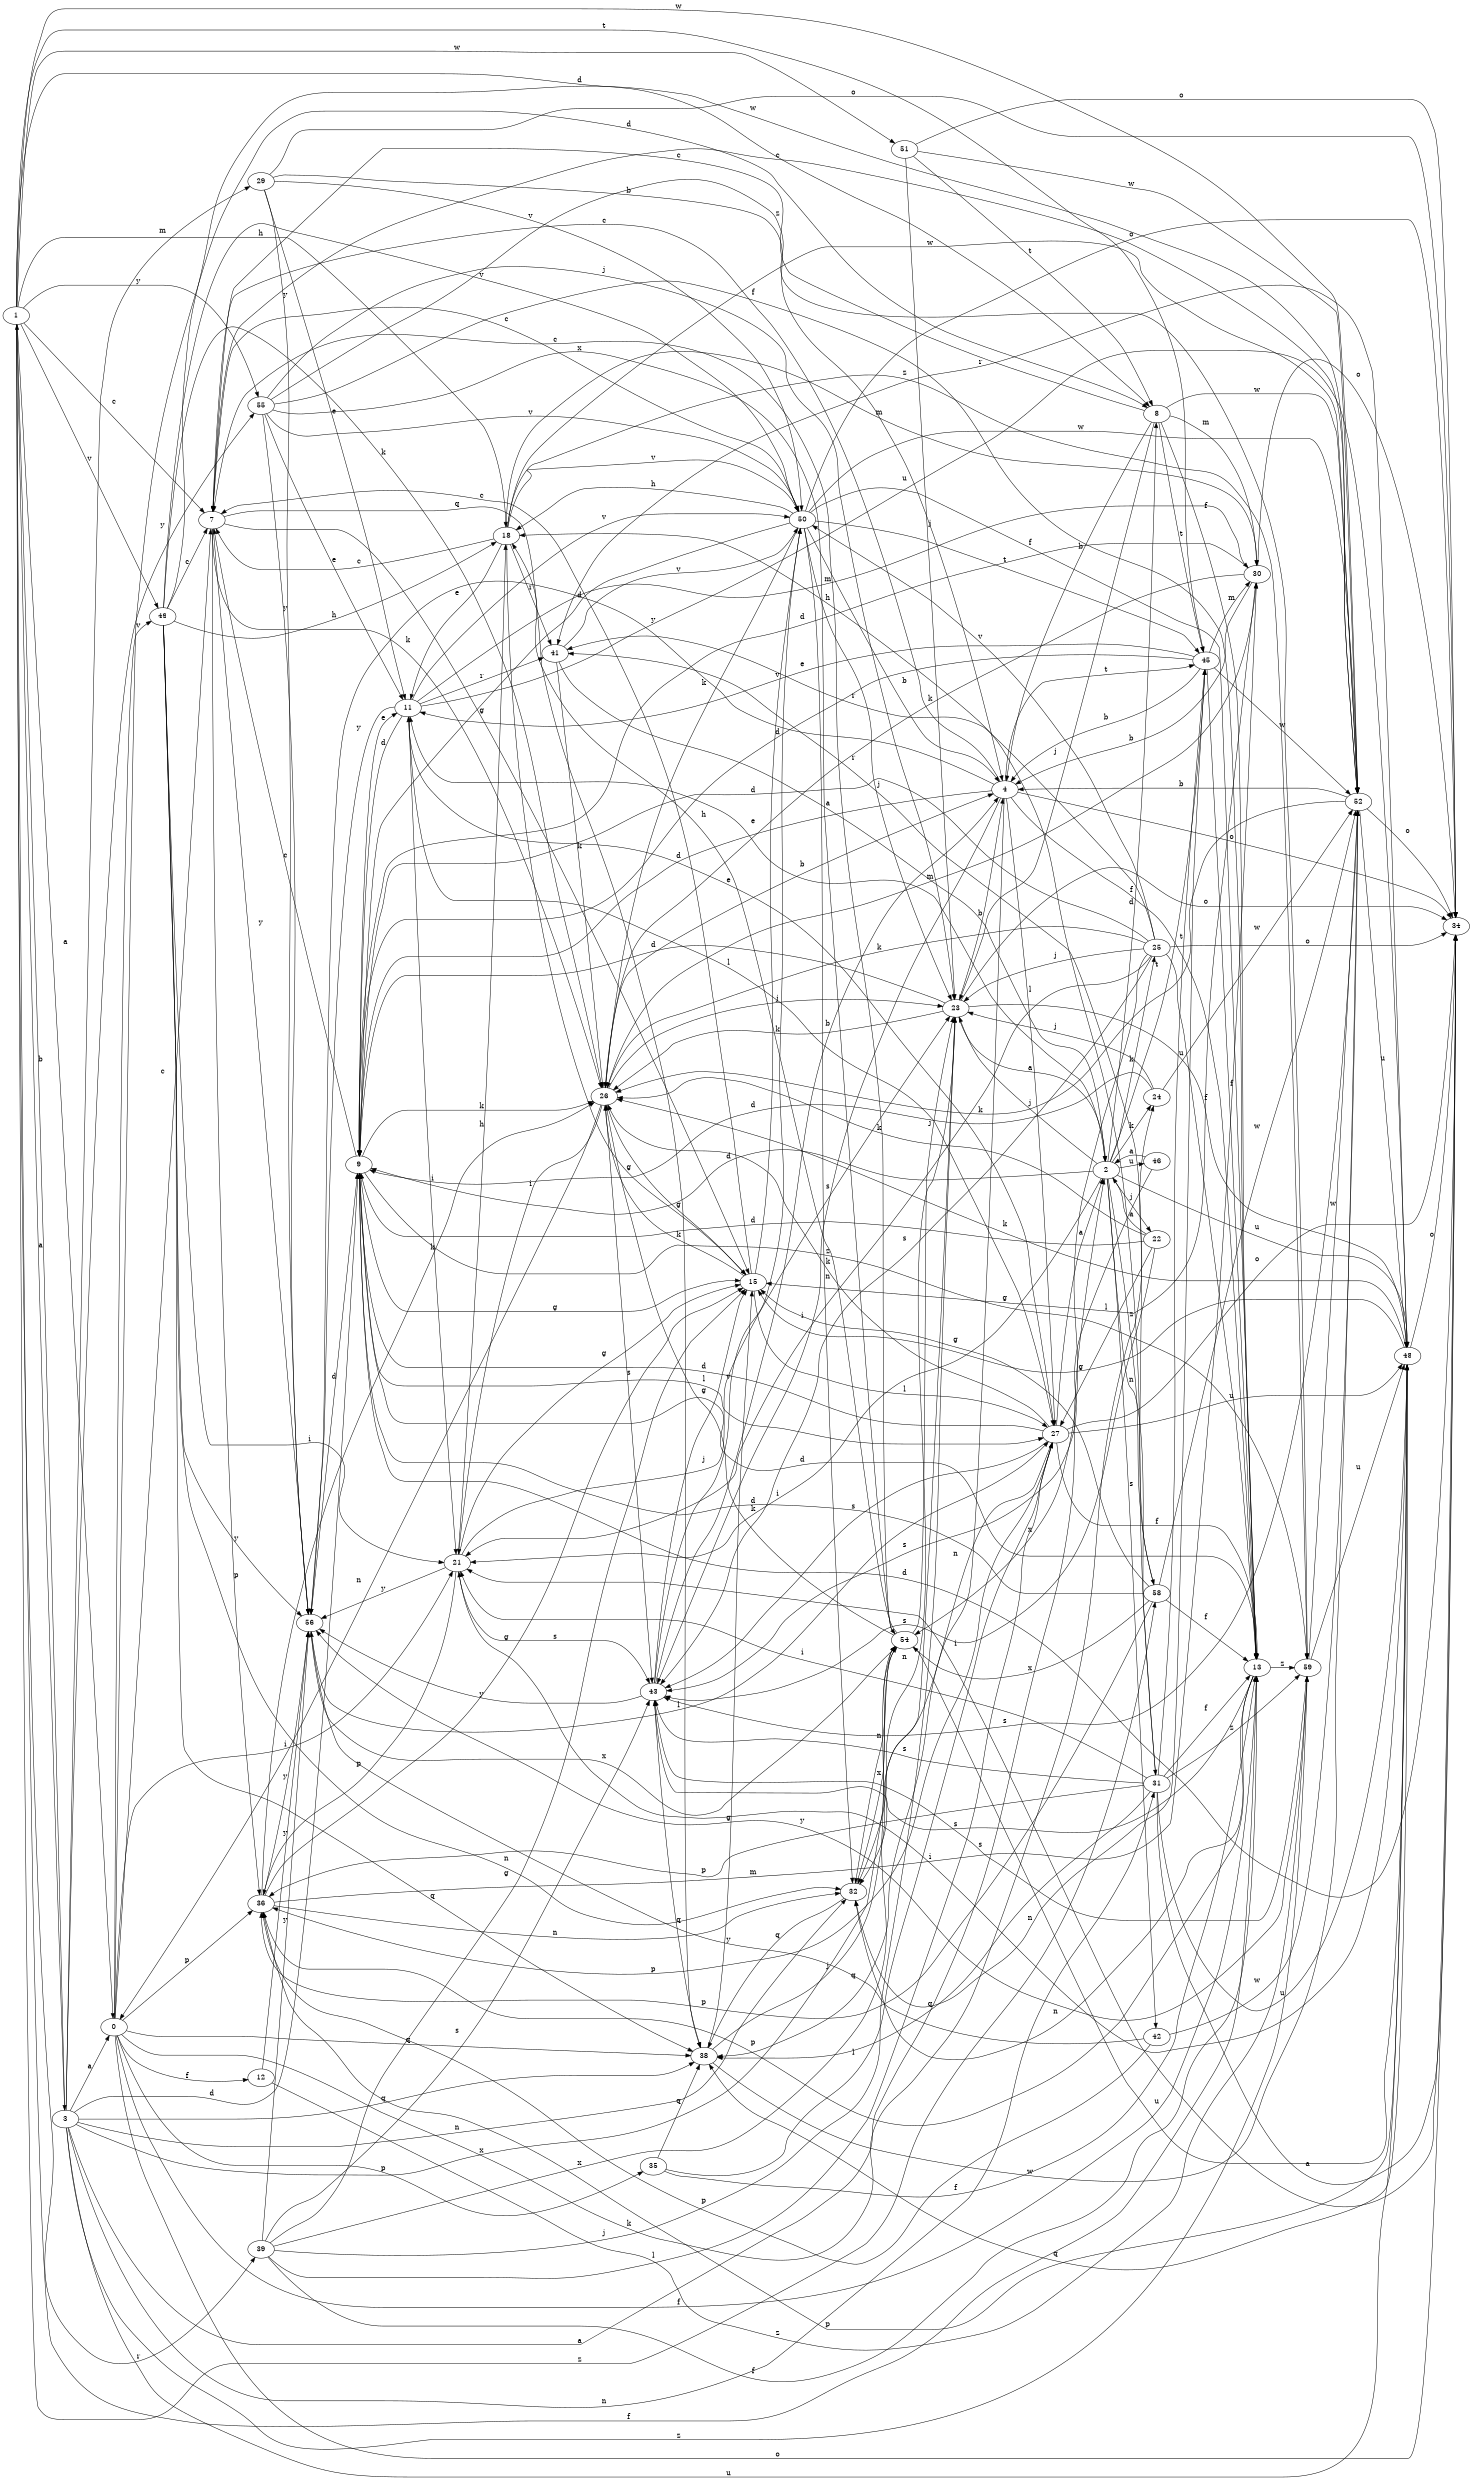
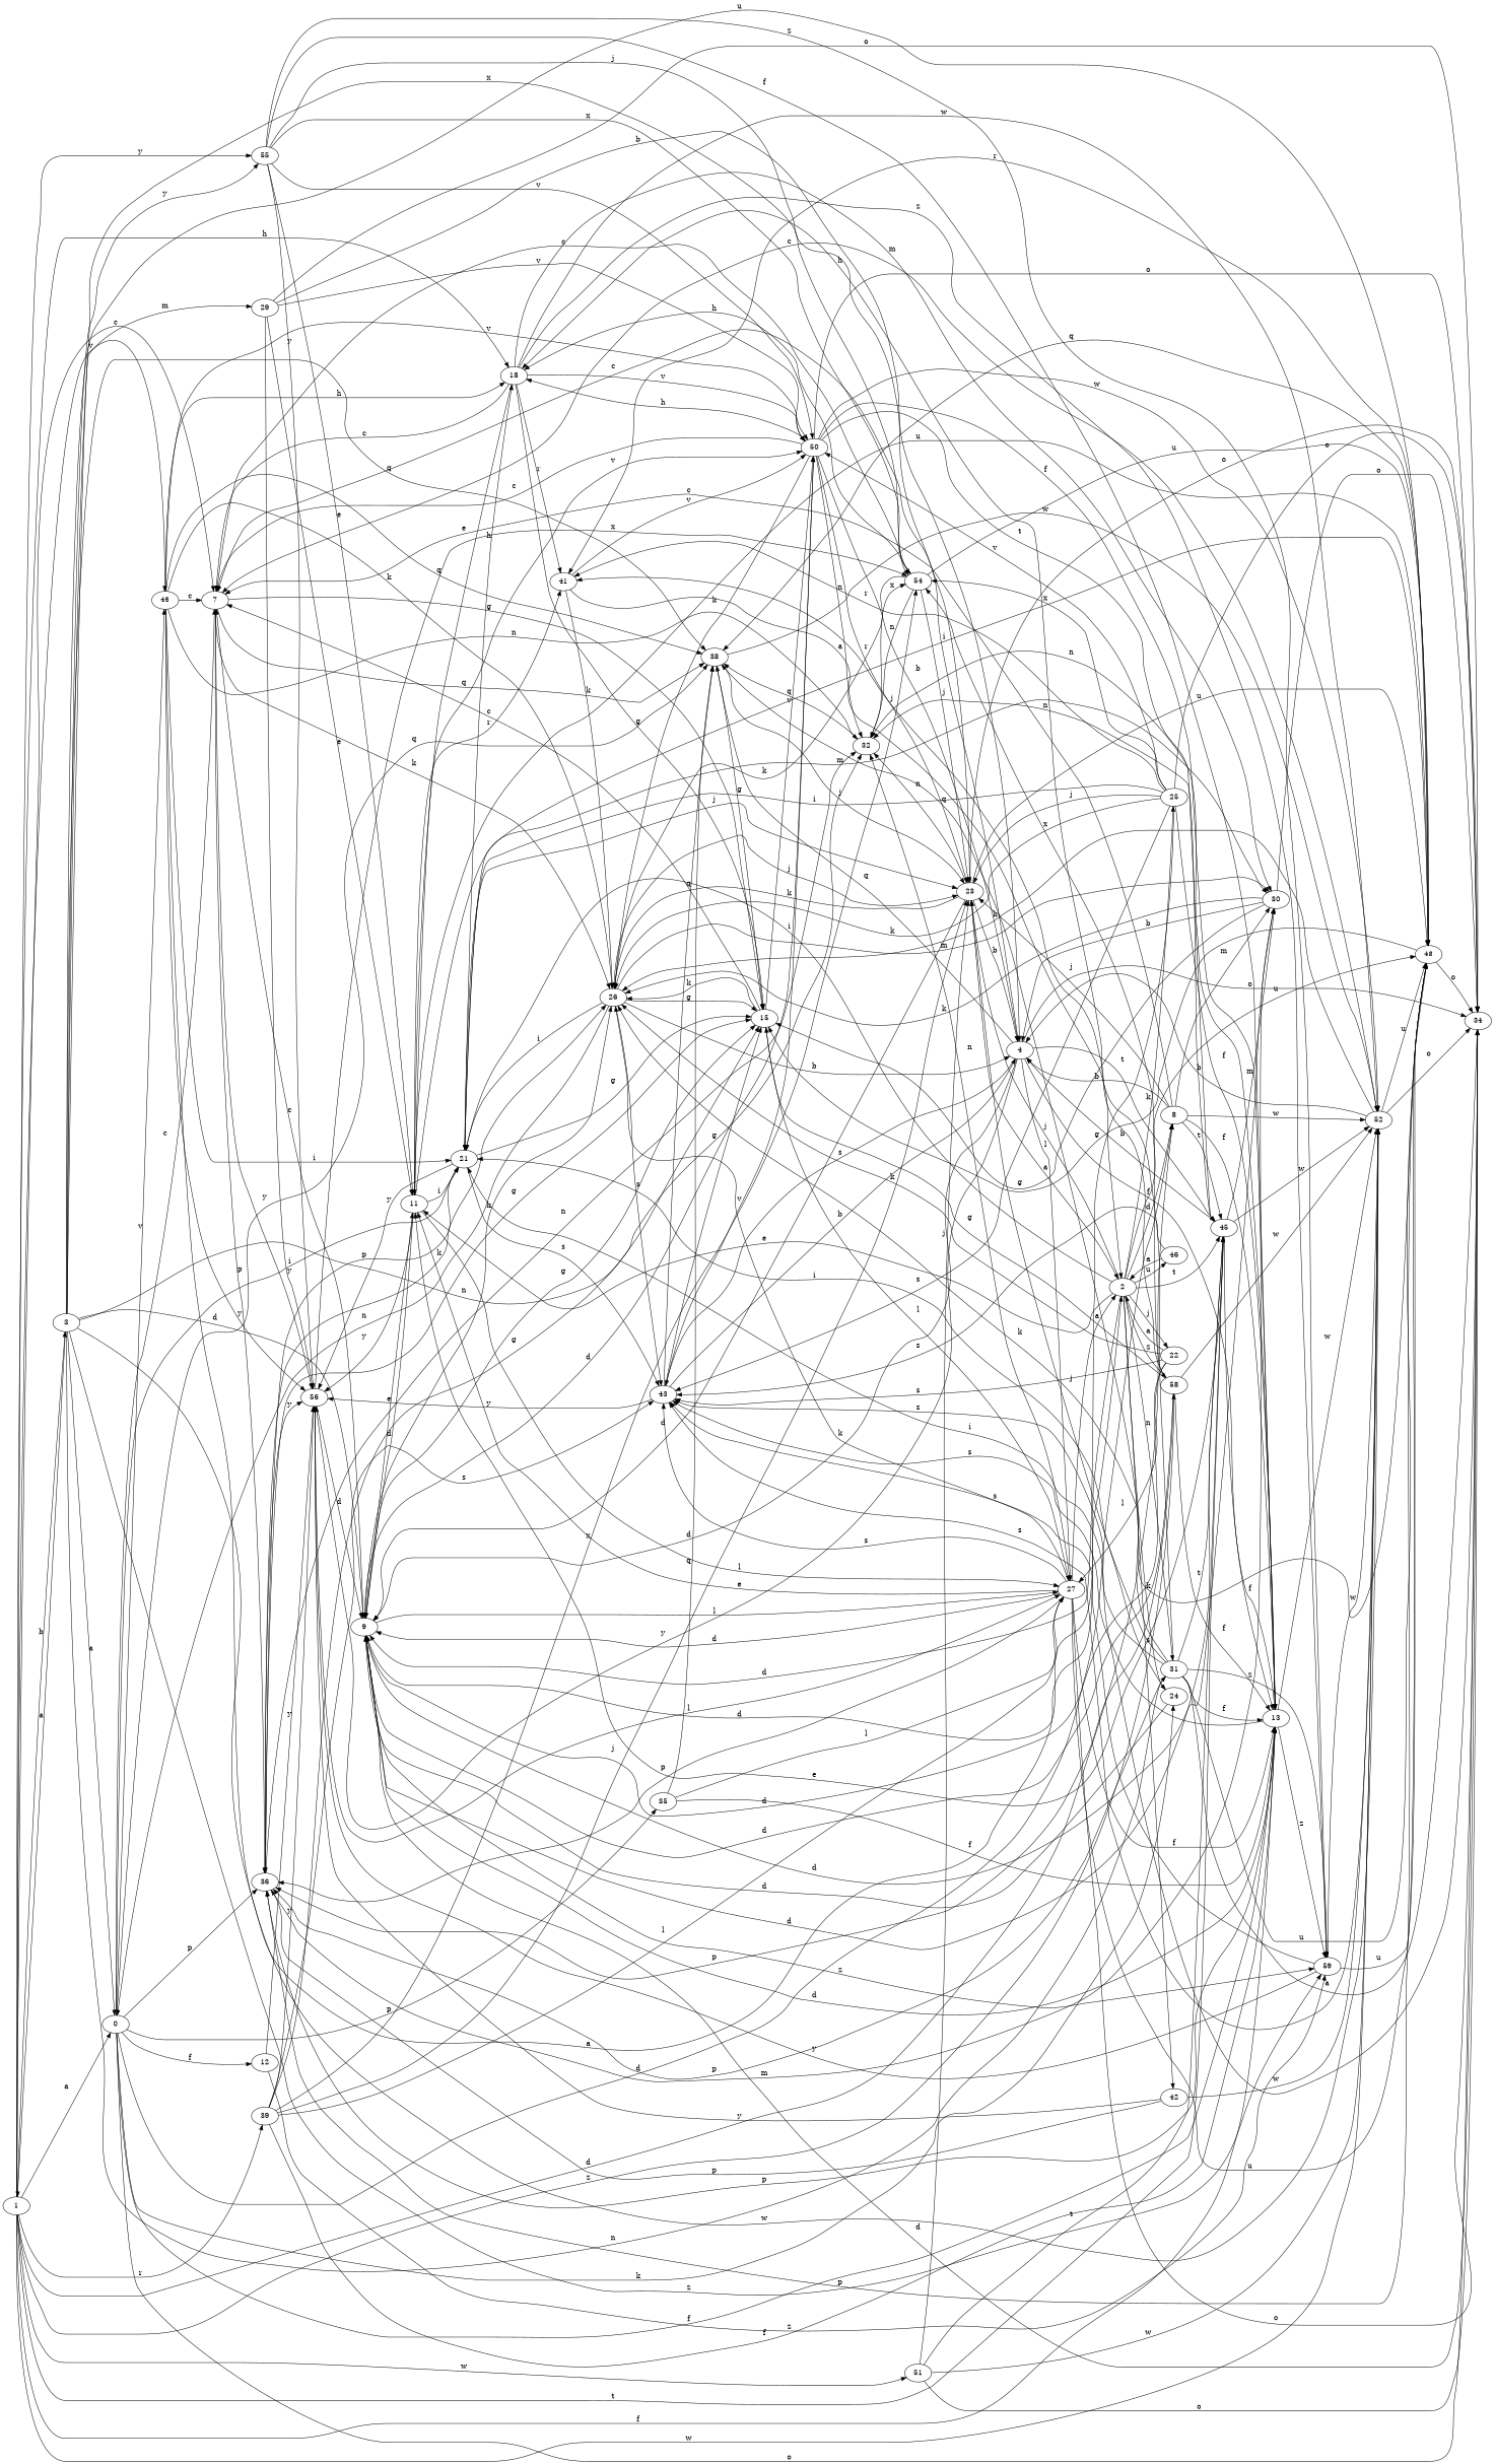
  strict digraph {
    rankdir=LR
    0
    7
    8
    12
    13
    21
    24
    34
    35
    36
    38
    49
    56
    15
    26
    45
    52
    23
    4
    30
    59
    9
    32
    43
    18
    27
    50
    1
    3
    39
    51
    55
    58
    2
    31
    48
    29
    54
    11
    41
    22
    25
    42
    46
    0 -> 7 [label=c]
    0 -> 8 [label=d]
    0 -> 12 [label=f]
    0 -> 13 [label=f]
    0 -> 21 [label=i]
    0 -> 24 [label=k]
    0 -> 34 [label=o]
    0 -> 35 [label=p]
    0 -> 36 [label=p]
    0 -> 38 [label=q]
    0 -> 49 [label=v]
    7 -> 36 [label=p]
    7 -> 38 [label=q]
    7 -> 56 [label=y]
    7 -> 15 [label=g]
    7 -> 26 [label=k]
    8 -> 7 [label=c]
    8 -> 13 [label=f]
    8 -> 45 [label=t]
    8 -> 52 [label=w]
    8 -> 23 [label=j]
    8 -> 4 [label=b]
    8 -> 30 [label=m]
    12 -> 56 [label=y]
    12 -> 59 [label=z]
    13 -> 36 [label=p]
-   24 -> 52 [label=w]
+   13 -> 52 [label=w]
    13 -> 59 [label=z]
    13 -> 9 [label=d]
    13 -> 32 [label=n]
    13 -> 43 [label=s]
    21 -> 36 [label=p]
    21 -> 56 [label=y]
    21 -> 15 [label=g]
    21 -> 23 [label=j]
    21 -> 43 [label=s]
    21 -> 18 [label=h]
    24 -> 23 [label=j]
    24 -> 9 [label=d]
    34 -> 21 [label=i]
    34 -> 9 [label=d]
    35 -> 13 [label=f]
    35 -> 38 [label=q]
    35 -> 27 [label=l]
    36 -> 56 [label=y]
    36 -> 15 [label=g]
    36 -> 26 [label=k]
    36 -> 30 [label=m]
    36 -> 32 [label=n]
    38 -> 15 [label=g]
    38 -> 52 [label=w]
    38 -> 23 [label=j]
    49 -> 7 [label=c]
    49 -> 21 [label=i]
    49 -> 38 [label=q]
    49 -> 56 [label=y]
    49 -> 26 [label=k]
    49 -> 52 [label=w]
    49 -> 32 [label=n]
    49 -> 18 [label=h]
    49 -> 50 [label=v]
    56 -> 9 [label=d]
    56 -> 27 [label=l]
    56 -> 54 [label=x]
    15 -> 7 [label=c]
    15 -> 26 [label=k]
    15 -> 27 [label=l]
    15 -> 50 [label=v]
    26 -> 0 [label=n]
    26 -> 21 [label=i]
    26 -> 15 [label=g]
    26 -> 23 [label=j]
    26 -> 4 [label=b]
    26 -> 30 [label=m]
    26 -> 43 [label=s]
    45 -> 13 [label=f]
    45 -> 52 [label=w]
    45 -> 4 [label=b]
    45 -> 30 [label=m]
    45 -> 9 [label=d]
    45 -> 32 [label=n]
    45 -> 11 [label=e]
    52 -> 7 [label=c]
    52 -> 34 [label=o]
    52 -> 26 [label=k]
    52 -> 4 [label=b]
    52 -> 43 [label=s]
    52 -> 48 [label=u]
    23 -> 34 [label=o]
    23 -> 26 [label=k]
    23 -> 4 [label=b]
    23 -> 9 [label=d]
    23 -> 32 [label=n]
    23 -> 2 [label=a]
    23 -> 48 [label=u]
    4 -> 7 [label=c]
    4 -> 13 [label=f]
    4 -> 34 [label=o]
    4 -> 38 [label=q]
    4 -> 56 [label=y]
    4 -> 45 [label=t]
    4 -> 9 [label=d]
    4 -> 43 [label=s]
    4 -> 27 [label=l]
    30 -> 34 [label=o]
    30 -> 15 [label=g]
    30 -> 26 [label=k]
    30 -> 4 [label=b]
    30 -> 9 [label=d]
    59 -> 56 [label=y]
    59 -> 52 [label=w]
    59 -> 43 [label=s]
    59 -> 48 [label=u]
    9 -> 7 [label=c]
    9 -> 15 [label=g]
    9 -> 26 [label=k]
    9 -> 59 [label=z]
    9 -> 27 [label=l]
    9 -> 11 [label=e]
    32 -> 38 [label=q]
    32 -> 54 [label=x]
    43 -> 38 [label=q]
    43 -> 56 [label=y]
    43 -> 15 [label=g]
    43 -> 4 [label=b]
    43 -> 50 [label=v]
    18 -> 7 [label=c]
    18 -> 15 [label=g]
    18 -> 52 [label=w]
    18 -> 30 [label=m]
    18 -> 59 [label=z]
    18 -> 50 [label=v]
    18 -> 11 [label=e]
    18 -> 41 [label=r]
    27 -> 13 [label=f]
    27 -> 34 [label=o]
    27 -> 36 [label=p]
    27 -> 26 [label=k]
    27 -> 9 [label=d]
    27 -> 32 [label=n]
    27 -> 43 [label=s]
    27 -> 2 [label=a]
    27 -> 48 [label=u]
    27 -> 11 [label=e]
    50 -> 7 [label=c]
    50 -> 13 [label=f]
    50 -> 34 [label=o]
    50 -> 26 [label=k]
    50 -> 45 [label=t]
    50 -> 52 [label=w]
    50 -> 23 [label=j]
    50 -> 4 [label=b]
    50 -> 9 [label=d]
    50 -> 32 [label=n]
    50 -> 18 [label=h]
    1 -> 0 [label=a]
    1 -> 7 [label=c]
    1 -> 8 [label=d]
    1 -> 13 [label=f]
    1 -> 49 [label=v]
    1 -> 45 [label=t]
    1 -> 52 [label=w]
    1 -> 18 [label=h]
    1 -> 3 [label=b]
    1 -> 39 [label=r]
    1 -> 51 [label=w]
    1 -> 55 [label=y]
    1 -> 58 [label=z]
    3 -> 0 [label=a]
    3 -> 38 [label=q]
    3 -> 59 [label=z]
    3 -> 9 [label=d]
    3 -> 32 [label=n]
    3 -> 1 [label=a]
    3 -> 55 [label=y]
    3 -> 2 [label=a]
    3 -> 31 [label=n]
    3 -> 48 [label=u]
    3 -> 29 [label=m]
    3 -> 54 [label=x]
    39 -> 13 [label=f]
    39 -> 56 [label=y]
    39 -> 15 [label=g]
    39 -> 23 [label=j]
    39 -> 43 [label=s]
    39 -> 27 [label=l]
    39 -> 54 [label=x]
    51 -> 34 [label=o]
-   51 -> 8 [label=t]
+   51 -> 45 [label=t]
    51 -> 52 [label=w]
    51 -> 23 [label=j]
    55 -> 13 [label=f]
    55 -> 56 [label=y]
    55 -> 23 [label=j]
    55 -> 59 [label=z]
    55 -> 50 [label=v]
    55 -> 54 [label=x]
    55 -> 11 [label=e]
    58 -> 13 [label=f]
    58 -> 36 [label=p]
    58 -> 15 [label=g]
    58 -> 52 [label=w]
    58 -> 9 [label=d]
    58 -> 54 [label=x]
    58 -> 41 [label=r]
    2 -> 8 [label=d]
    2 -> 21 [label=i]
    2 -> 24 [label=k]
    2 -> 45 [label=t]
    2 -> 23 [label=j]
    2 -> 9 [label=d]
    2 -> 58 [label=z]
    2 -> 31 [label=n]
    2 -> 48 [label=u]
    2 -> 11 [label=e]
    2 -> 22 [label=j]
    2 -> 25 [label=k]
    2 -> 42 [label=s]
    2 -> 46 [label=u]
    31 -> 13 [label=f]
    31 -> 21 [label=i]
    31 -> 34 [label=a]
    31 -> 36 [label=p]
    31 -> 38 [label=q]
    31 -> 45 [label=t]
    31 -> 59 [label=z]
    31 -> 43 [label=s]
    31 -> 18 [label=h]
    31 -> 48 [label=u]
    48 -> 21 [label=i]
    48 -> 34 [label=o]
    48 -> 36 [label=p]
    48 -> 38 [label=q]
    48 -> 15 [label=g]
    48 -> 26 [label=k]
    48 -> 41 [label=r]
    29 -> 34 [label=o]
    29 -> 56 [label=y]
    29 -> 4 [label=b]
    29 -> 50 [label=v]
    29 -> 11 [label=e]
    54 -> 7 [label=c]
    54 -> 26 [label=k]
    54 -> 23 [label=j]
    54 -> 32 [label=n]
    54 -> 18 [label=h]
    54 -> 48 [label=u]
    11 -> 21 [label=i]
    11 -> 56 [label=y]
    11 -> 30 [label=m]
    11 -> 9 [label=d]
    11 -> 27 [label=l]
    11 -> 50 [label=v]
    11 -> 48 [label=u]
    11 -> 41 [label=r]
    41 -> 26 [label=k]
    41 -> 50 [label=v]
    41 -> 2 [label=a]
    22 -> 26 [label=k]
    22 -> 9 [label=d]
    22 -> 43 [label=s]
    22 -> 27 [label=l]
    22 -> 2 [label=a]
    25 -> 13 [label=f]
    25 -> 21 [label=i]
    25 -> 34 [label=o]
    25 -> 26 [label=k]
    25 -> 23 [label=j]
    25 -> 9 [label=d]
    25 -> 43 [label=s]
    25 -> 50 [label=v]
    25 -> 54 [label=x]
    25 -> 41 [label=r]
    42 -> 36 [label=p]
    42 -> 56 [label=y]
    42 -> 52 [label=w]
    46 -> 43 [label=s]
    46 -> 2 [label=a]
  }
